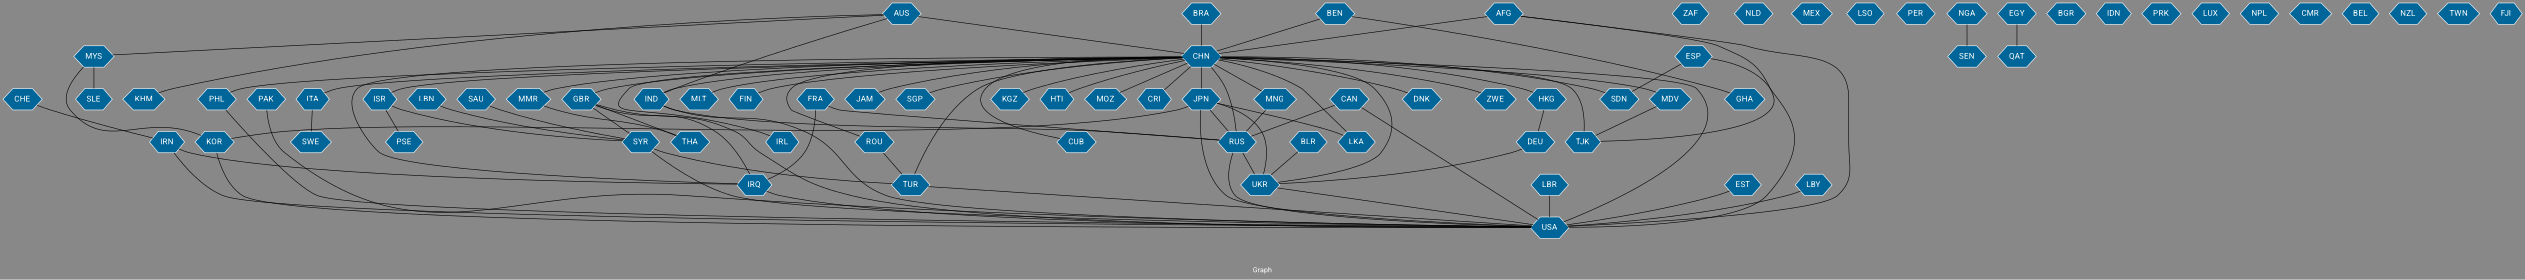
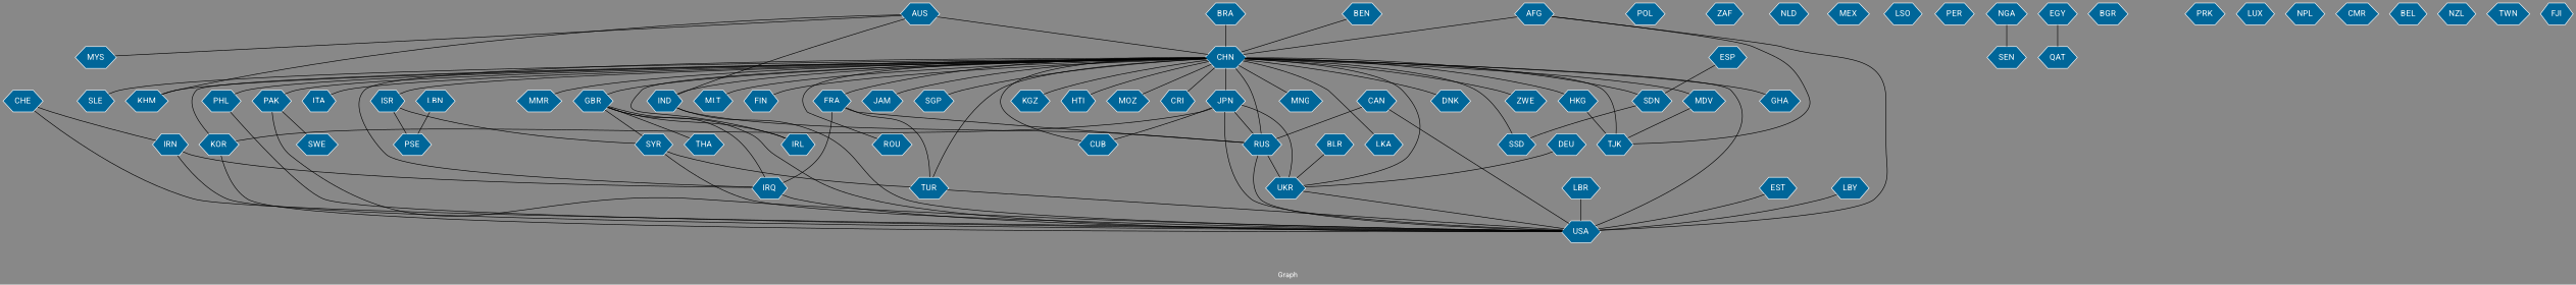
  graph {
    bgcolor="#888888"
    fontcolor=white
    fontname=Roboto
    fontsize=12
    label="Graph"
    node [color=white fillcolor="#006699" fontcolor=white fontname=Roboto shape=hexagon style=filled]
    edge [arrowhead=open color=black fontcolor=white fontname=Roboto fontsize=12 weight=1]
    n1 [label=CHN]
    n2 [label=RUS]
    n3 [label=GBR]
    n4 [label=IND]
    n5 [label=JPN]
    n6 [label=UKR]
    n7 [label=USA]
    n8 [label=IRQ]
    n9 [label=MDV]
    n10 [label=TJK]
    n11 [label=MMR]
    n12 [label=DNK]
    n13 [label=GHA]
    n14 [label=ZWE]
    n15 [label=PHL]
    n16 [label=LKA]
    n17 [label=KOR]
    n18 [label=PAK]
    n19 [label=ISR]
    n20 [label=ITA]
+   n21 [label=SSD]
    n22 [label=SDN]
    n23 [label=FRA]
    n24 [label=TUR]
    n25 [label=MLT]
    n26 [label=FIN]
    n27 [label=ROU]
    n28 [label=MNG]
    n29 [label=JAM]
    n30 [label=SLE]
    n31 [label=SGP]
    n32 [label=HKG]
    n33 [label=CUB]
    n34 [label=KHM]
    n35 [label=IRL]
    n36 [label=KGZ]
    n37 [label=HTI]
    n38 [label=MOZ]
    n39 [label=CRI]
    n40 [label=SYR]
    n41 [label=THA]
    n42 [label=PSE]
    n43 [label=SWE]
    n44 [label=LBR]
    n45 [label=AFG]
+   n46 [label=POL]
    n47 [label=ZAF]
    n48 [label=EST]
    n49 [label=NLD]
    n50 [label=MEX]
    n51 [label=IRN]
    n52 [label=AUS]
    n53 [label=MYS]
    n54 [label=LSO]
    n55 [label=DEU]
    n56 [label=PER]
    n57 [label=SEN]
    n58 [label=BLR]
    n59 [label=ESP]
    n60 [label=LBY]
    n61 [label=BRA]
    n62 [label=EGY]
    n63 [label=QAT]
    n64 [label=LBN]
    n65 [label=CAN]
    n66 [label=BGR]
-   n67 [label=SAU]
    n68 [label=CHE]
-   n69 [label=IDN]
    n70 [label=PRK]
    n71 [label=LUX]
    n72 [label=NGA]
    n73 [label=NPL]
    n74 [label=CMR]
    n75 [label=BEL]
    n76 [label=NZL]
    n77 [label=TWN]
    n78 [label=FJI]
    n79 [label=BEN]
    n1 -- n2 [weight=9]
    n1 -- n3 [weight=6]
    n1 -- n4 [weight=28]
    n1 -- n5 [weight=33]
    n1 -- n6
    n1 -- n7 [weight=34]
    n1 -- n8
    n1 -- n9 [weight=9]
    n1 -- n10 [weight=12]
    n1 -- n11
    n1 -- n12
-   n79 -- n13
+   n1 -- n13
    n1 -- n14
    n1 -- n15 [weight=6]
    n1 -- n16 [weight=11]
-   n53 -- n17 [weight=2]
+   n1 -- n17 [weight=2]
+   n1 -- n18 [weight=3]
    n1 -- n19
    n1 -- n20 [weight=2]
+   n1 -- n21
    n1 -- n22
+   n1 -- n23 [weight=3]
    n1 -- n24
    n1 -- n25
    n1 -- n26
    n1 -- n27
    n1 -- n28
    n1 -- n29 [weight=2]
-   n53 -- n30 [weight=2]
+   n1 -- n30 [weight=2]
    n1 -- n31
    n1 -- n32 [weight=2]
    n1 -- n33
+   n1 -- n34
    n1 -- n35
    n1 -- n36
    n1 -- n37
    n1 -- n38
    n1 -- n39
    n2 -- n6 [weight=18]
    n2 -- n7 [weight=2]
    n3 -- n7
    n3 -- n8 [weight=3]
+   n3 -- n35
    n3 -- n40
    n3 -- n41
    n4 -- n2
    n4 -- n7 [weight=2]
    n5 -- n2 [weight=3]
    n5 -- n6
    n5 -- n7 [weight=4]
-   n5 -- n16
+   n5 -- n33
    n5 -- n17 [weight=2]
    n6 -- n7 [weight=3]
    n8 -- n7 [weight=5]
    n9 -- n10
-   n11 -- n41
    n15 -- n7
    n17 -- n7
    n18 -- n7
    n19 -- n40 [weight=2]
    n19 -- n42 [weight=2]
-   n20 -- n43
+   n18 -- n43
+   n22 -- n21 [weight=2]
    n23 -- n2
    n23 -- n8 [weight=3]
-   n27 -- n24
+   n23 -- n24
    n24 -- n7 [weight=2]
-   n28 -- n2 [weight=5]
-   n32 -- n55
+   n32 -- n10
    n40 -- n7 [weight=9]
    n40 -- n24 [weight=2]
    n44 -- n7 [weight=4]
    n45 -- n1 [weight=2]
    n45 -- n7
    n45 -- n10
    n48 -- n7
    n51 -- n7 [weight=4]
    n51 -- n8
    n52 -- n1 [weight=3]
    n52 -- n4
    n52 -- n34
    n52 -- n53
    n55 -- n6
    n58 -- n6 [weight=2]
    n59 -- n22
    n60 -- n7
    n61 -- n1
    n62 -- n63
-   n64 -- n40 [weight=2]
+   n64 -- n42 [weight=2]
    n65 -- n2 [weight=3]
    n65 -- n7 [weight=2]
-   n67 -- n40
-   n59 -- n7
+   n68 -- n7
    n68 -- n51
    n72 -- n57
    n79 -- n1
  }
